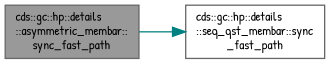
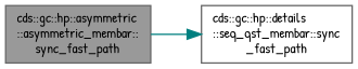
  digraph {
    rankdir=LR
    fontname="Patrick Hand"
    node [fontname="Patrick Hand" fontsize=10 shape=box style=filled]
-   n1 [color=gray40 fillcolor=grey60 fontcolor=black height=0.2 label="cds::gc::hp::details\l::asymmetric_membar::\lsync_fast_path" width=0.4]
+   n1 [color=gray40 fillcolor=grey60 fontcolor=black height=0.2 label="cds::gc::hp::asymmetric\l::asymmetric_membar::\lsync_fast_path" width=0.4]
    n2 [color=grey40 fillcolor=white height=0.2 label="cds::gc::hp::details\l::seq_qst_membar::sync\l_fast_path" width=0.4]
    n1 -> n2 [color=teal fontname="Patrick Hand" fontsize=10 labelfontname=Helvetica labelfontsize=10 style=solid]
  }
